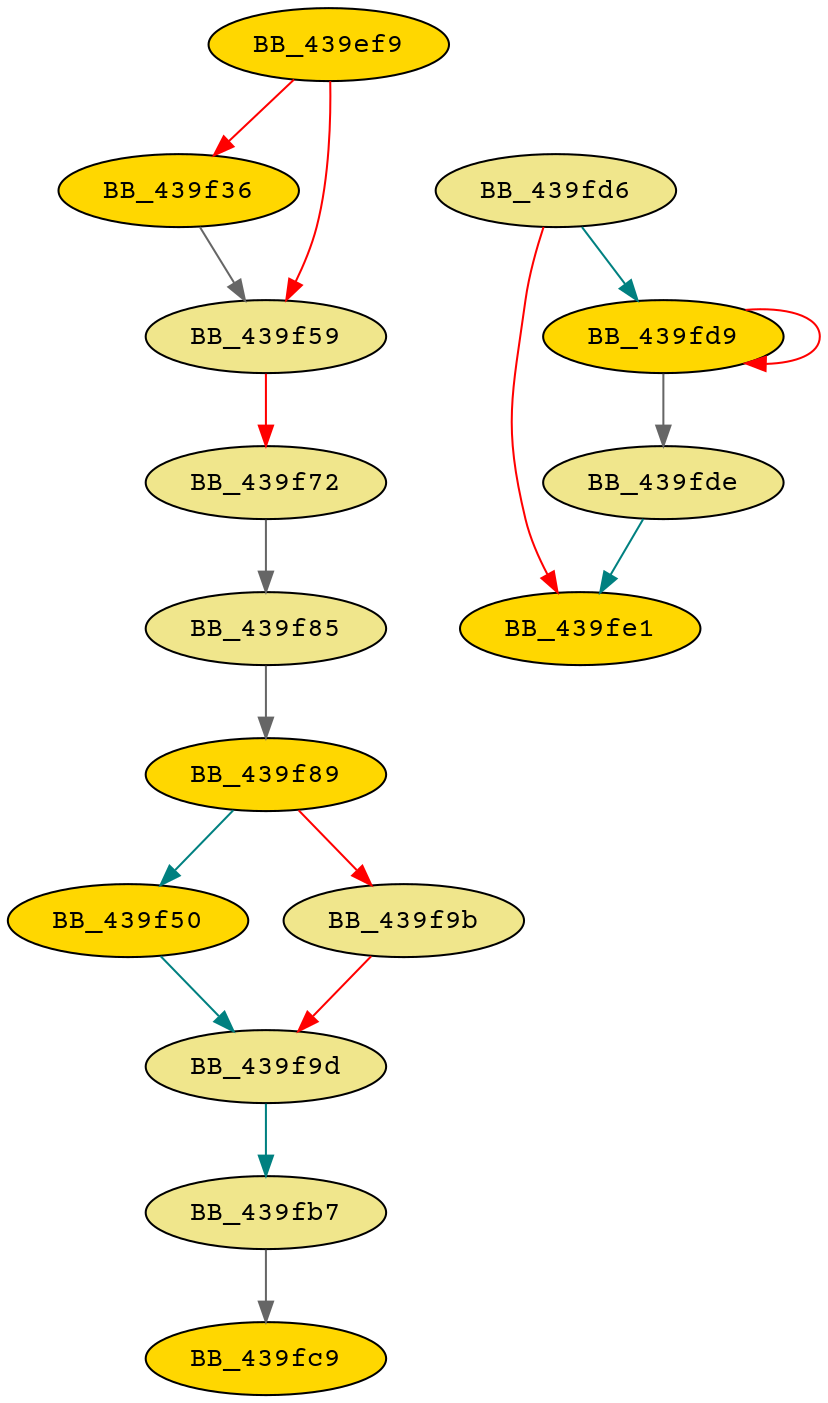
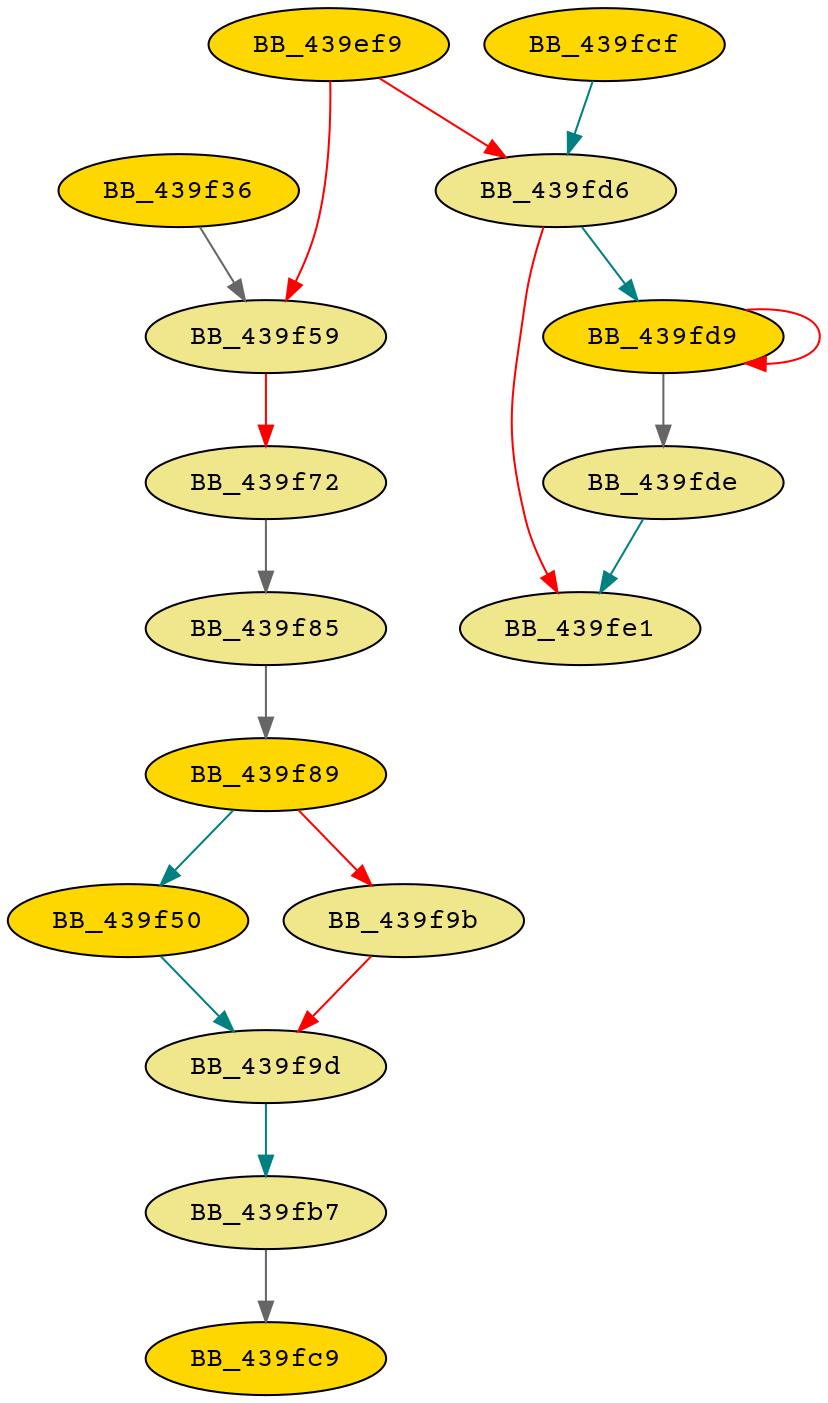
  digraph {
    fontname="Courier Prime"
    node [fillcolor=khaki fontname="Courier Prime" style=filled]
    edge [color=red fontname="Courier Prime"]
    BB_439ef9 [fillcolor=gold]
    BB_439f36 [fillcolor=gold]
    BB_439f59
    BB_439f72
    n5 [label=BB_439f85]
    BB_439f89 [fillcolor=gold]
    n7 [fillcolor=gold label=BB_439f50]
    BB_439f9b
    BB_439f9d
    BB_439fb7
    BB_439fc9 [fillcolor=gold]
    BB_439fd6
-   BB_439fe1 [fillcolor=gold]
+   BB_439fcf [fillcolor=gold]
+   BB_439fe1
    BB_439fd9 [fillcolor=gold]
    BB_439fde
-   BB_439ef9 -> BB_439f36
+   BB_439ef9 -> BB_439fd6
    BB_439ef9 -> BB_439f59
    BB_439f36 -> BB_439f59 [color=gray40]
    BB_439f59 -> BB_439f72
    BB_439f72 -> n5 [color=gray40]
    n5 -> BB_439f89 [color=gray40]
    BB_439f89 -> n7 [color=teal]
    BB_439f89 -> BB_439f9b
    n7 -> BB_439f9d [color=teal]
    BB_439f9b -> BB_439f9d
    BB_439f9d -> BB_439fb7 [color=teal]
    BB_439fb7 -> BB_439fc9 [color=gray40]
    BB_439fd6 -> BB_439fe1
    BB_439fd6 -> BB_439fd9 [color=teal]
+   BB_439fcf -> BB_439fd6 [color=teal]
    BB_439fd9 -> BB_439fd9
    BB_439fd9 -> BB_439fde [color=gray40]
    BB_439fde -> BB_439fe1 [color=teal]
  }
